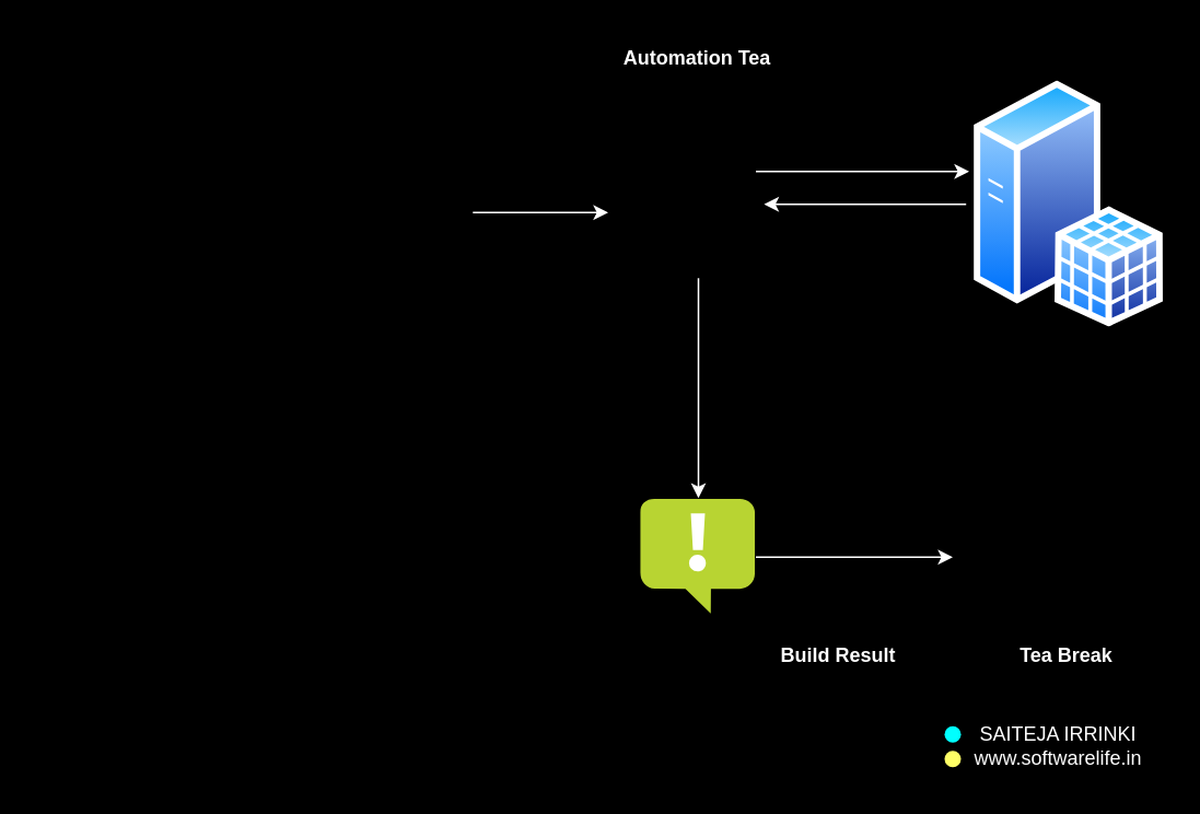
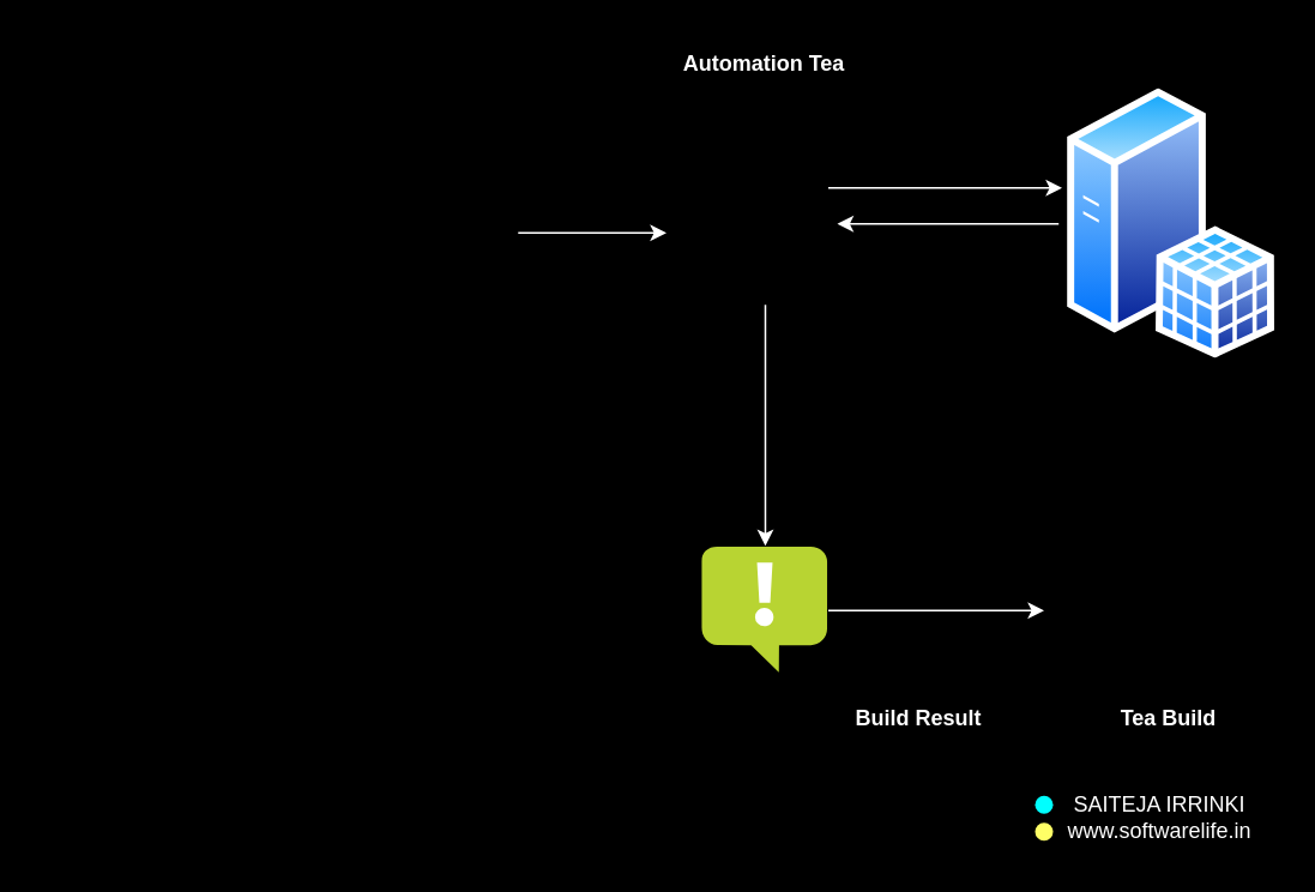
  <mxCell id="0" />
  <mxCell id="1" parent="0" />
  <mxCell id="2" style="edgeStyle=orthogonalEdgeStyle;rounded=0;orthogonalLoop=1;jettySize=auto;html=1;exitX=0;exitY=0.5;exitDx=0;exitDy=0;strokeColor=#FFFFFF;" edge="1" parent="1"><mxGeometry relative="1" as="geometry"><mxPoint x="588.14" y="124" as="sourcePoint" /><mxPoint x="465" y="124" as="targetPoint" /></mxGeometry></mxCell>
  <mxCell id="3" value="" style="image;aspect=fixed;perimeter=ellipsePerimeter;html=1;align=center;shadow=0;dashed=0;spacingTop=3;image=img/lib/active_directory/sql_server.svg;" parent="1" vertex="1"><mxGeometry x="593.14" y="49" width="115.5" height="150" as="geometry" /></mxCell>
  <mxCell id="4" style="edgeStyle=orthogonalEdgeStyle;rounded=0;orthogonalLoop=1;jettySize=auto;html=1;strokeColor=#FFFFFF;" parent="1" source="5" edge="1"><mxGeometry relative="1" as="geometry"><mxPoint x="580" y="339" as="targetPoint" /></mxGeometry></mxCell>
  <mxCell id="5" value="" style="image;sketch=0;aspect=fixed;html=1;points=[];align=center;fontSize=12;image=img/lib/mscae/Notification.svg;" parent="1" vertex="1"><mxGeometry x="390" y="304" width="70" height="70" as="geometry" /></mxCell>
  <mxCell id="6" value="" style="shape=image;verticalLabelPosition=bottom;labelBackgroundColor=default;verticalAlign=top;aspect=fixed;imageAspect=0;image=https://o.remove.bg/downloads/18e5f806-796a-4ded-b394-b5b27a4fb520/Capture-removebg-preview.png;" parent="1" vertex="1"><mxGeometry x="590" y="252.11" width="103.12" height="132.89" as="geometry" /></mxCell>
  <mxCell id="7" style="edgeStyle=orthogonalEdgeStyle;rounded=0;orthogonalLoop=1;jettySize=auto;html=1;fontStyle=1;strokeColor=#FFFFFF;" parent="1" source="8" edge="1"><mxGeometry relative="1" as="geometry"><mxPoint x="370" y="129" as="targetPoint" /></mxGeometry></mxCell>
  <mxCell id="8" value="" style="shape=image;verticalLabelPosition=bottom;labelBackgroundColor=default;verticalAlign=top;aspect=fixed;imageAspect=0;image=https://tutoriels.lws.fr/wp-content/uploads/2022/05/crontab-300x157.png;" parent="1" vertex="1"><mxGeometry x="20" y="59" width="267.52" height="140" as="geometry" /></mxCell>
  <mxCell id="9" value="" style="shape=image;verticalLabelPosition=bottom;labelBackgroundColor=default;verticalAlign=top;aspect=fixed;imageAspect=0;image=https://cdn2.iconfinder.com/data/icons/file-type-50/512/Bash_shell_script-512.png;" parent="1" vertex="1"><mxGeometry x="380" y="79" width="90" height="90" as="geometry" /></mxCell>
  <mxCell id="10" style="edgeStyle=orthogonalEdgeStyle;rounded=0;orthogonalLoop=1;jettySize=auto;html=1;exitX=0.5;exitY=1;exitDx=0;exitDy=0;entryX=0.5;entryY=-0.014;entryDx=0;entryDy=0;entryPerimeter=0;strokeColor=#FFFFFF;" parent="1" source="9" target="5" edge="1"><mxGeometry relative="1" as="geometry" /></mxCell>
  <mxCell id="11" value="&lt;b&gt;&lt;font color=&quot;#ffffff&quot;&gt;Automation Tea&lt;/font&gt;&lt;/b&gt;" style="text;html=1;align=center;verticalAlign=middle;resizable=0;points=[];autosize=1;strokeColor=none;fillColor=none;" parent="1" vertex="1"><mxGeometry x="359" y="20" width="130" height="30" as="geometry" /></mxCell>
  <mxCell id="12" value="&lt;b&gt;&lt;font color=&quot;#ffffff&quot;&gt;Build Result&lt;/font&gt;&lt;/b&gt;" style="text;html=1;align=center;verticalAlign=middle;resizable=0;points=[];autosize=1;strokeColor=none;fillColor=none;" parent="1" vertex="1"><mxGeometry x="465" y="384" width="90" height="30" as="geometry" /></mxCell>
- <mxCell id="13" value="&lt;b&gt;&lt;font color=&quot;#ffffff&quot;&gt;Tea Break&lt;/font&gt;&lt;/b&gt;" style="text;html=1;align=center;verticalAlign=middle;resizable=0;points=[];autosize=1;strokeColor=none;fillColor=none;" parent="1" vertex="1"><mxGeometry x="609.32" y="384" width="80" height="30" as="geometry" /></mxCell>
+ <mxCell id="13" value="&lt;b&gt;&lt;font color=&quot;#ffffff&quot;&gt;Tea Build&lt;/font&gt;&lt;/b&gt;" style="text;html=1;align=center;verticalAlign=middle;resizable=0;points=[];autosize=1;strokeColor=none;fillColor=none;" parent="1" vertex="1"><mxGeometry x="609.32" y="384" width="80" height="30" as="geometry" /></mxCell>
  <mxCell id="14" value="&lt;font color=&quot;#ffffff&quot;&gt;SAITEJA IRRINKI&lt;br&gt;www.softwarelife.in&lt;/font&gt;" style="text;html=1;align=center;verticalAlign=middle;resizable=0;points=[];autosize=1;strokeColor=none;fillColor=none;" parent="1" vertex="1"><mxGeometry x="578.64" y="434" width="130" height="40" as="geometry" /></mxCell>
  <mxCell id="15" style="edgeStyle=orthogonalEdgeStyle;rounded=0;orthogonalLoop=1;jettySize=auto;html=1;fontStyle=1;strokeColor=#FFFFFF;" edge="1" parent="1"><mxGeometry relative="1" as="geometry"><mxPoint x="590" y="104" as="targetPoint" /><mxPoint x="460" y="104" as="sourcePoint" /></mxGeometry></mxCell>
  <mxCell id="16" value="" style="shape=ellipse;fillColor=#00FFFF;strokeColor=none;html=1;sketch=0;" vertex="1" parent="1"><mxGeometry x="575" y="442" width="10" height="10" as="geometry" /></mxCell>
  <mxCell id="17" value="" style="shape=ellipse;fillColor=#FFFF66;strokeColor=none;html=1;sketch=0;" vertex="1" parent="1"><mxGeometry x="575" y="457" width="10" height="10" as="geometry" /></mxCell>
